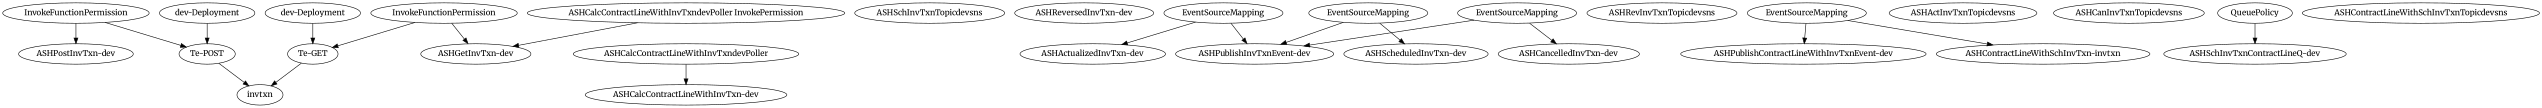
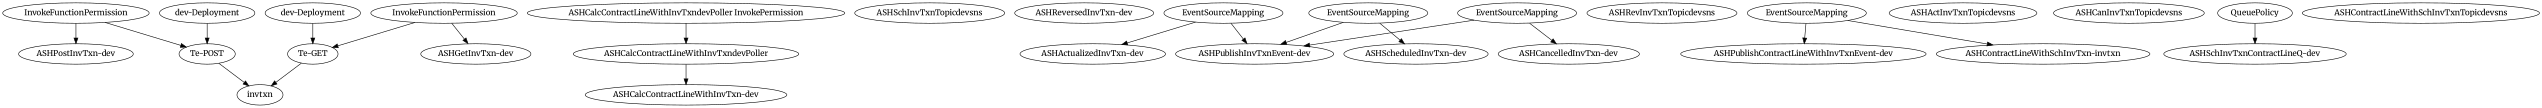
  strict digraph {
    fontname=Merriweather
    node [fontname=Merriweather]
    edge [fontname=Merriweather]
    n1 [label="ASHPostInvTxn-dev" resource="troposphere.awslambda.Function object at 0x0553AF70"]
    n2 [label=ASHCalcContractLineWithInvTxndevPoller resource="troposphere.events.Rule object at 0x0553AAD0"]
    n3 [label="ASHCalcContractLineWithInvTxn-dev" resource="troposphere.awslambda.Function object at 0x0553AA70"]
    n4 [label=ASHSchInvTxnTopicdevsns resource="troposphere.sns.Topic object at 0x054503B0"]
    n5 [label="ASHReversedInvTxn-dev" resource="troposphere.dynamodb.Table object at 0x0553A6F0"]
    n6 [label="ASHCalcContractLineWithInvTxndevPoller InvokePermission" resource="troposphere.awslambda.Permission object at 0x0553AB30"]
    n7 [label="Te-GET" resource="troposphere.apigateway.Method object at 0x0553ADD0"]
    n8 [label=invtxn resource="troposphere.apigateway.Resource object at 0x05450050"]
    n9 [label=EventSourceMapping resource="troposphere.awslambda.EventSourceMapping object at 0x054352F0"]
    n10 [label="ASHActualizedInvTxn-dev" resource="troposphere.dynamodb.Table object at 0x043CC090"]
    n11 [label="ASHPublishInvTxnEvent-dev" resource="troposphere.awslambda.Function object at 0x05450350"]
    n12 [label=InvokeFunctionPermission resource="troposphere.awslambda.Permission object at 0x0553AEF0"]
    n13 [label="ASHGetInvTxn-dev" resource="troposphere.awslambda.Function object at 0x0553ABF0"]
    n14 [label="dev-Deployment" resource="troposphere.apigateway.Deployment object at 0x0553AE10"]
    n15 [label=ASHRevInvTxnTopicdevsns resource="troposphere.sns.Topic object at 0x05450390"]
    n16 [label="ASHPublishContractLineWithInvTxnEvent-dev" resource="troposphere.awslambda.Function object at 0x054502B0"]
    n17 [label=ASHActInvTxnTopicdevsns resource="troposphere.sns.Topic object at 0x0553AFF0"]
    n18 [label=ASHCanInvTxnTopicdevsns resource="troposphere.sns.Topic object at 0x0553A990"]
    n19 [label="ASHContractLineWithSchInvTxn-invtxn" resource="troposphere.dynamodb.Table object at 0x0553A5D0"]
    n20 [label="ASHSchInvTxnContractLineQ-dev" resource="troposphere.sqs.Queue object at 0x054505D0"]
    n21 [label="ASHScheduledInvTxn-dev" resource="troposphere.dynamodb.Table object at 0x0553A970"]
    n22 [label=EventSourceMapping resource="troposphere.awslambda.EventSourceMapping object at 0x0553A9D0"]
    n23 [label="dev-Deployment" resource="troposphere.apigateway.Deployment object at 0x05450130"]
    n24 [label="Te-POST" resource="troposphere.apigateway.Method object at 0x054500F0"]
    n25 [label=QueuePolicy resource="troposphere.sqs.QueuePolicy object at 0x054505B0"]
    n26 [label="ASHCancelledInvTxn-dev" resource="troposphere.dynamodb.Table object at 0x05435590"]
    n27 [label=InvokeFunctionPermission resource="troposphere.awslambda.Permission object at 0x05450210"]
    n28 [label=EventSourceMapping resource="troposphere.awslambda.EventSourceMapping object at 0x0553A630"]
    n29 [label=EventSourceMapping resource="troposphere.awslambda.EventSourceMapping object at 0x054590F0"]
    n30 [label=ASHContractLineWithSchInvTxnTopicdevsns resource="troposphere.sns.Topic object at 0x05450370"]
    n2 -> n3
-   n6 -> n13
+   n6 -> n2
    n7 -> n8
    n9 -> n10
    n9 -> n11
    n12 -> n7
    n12 -> n13
    n14 -> n7
    n22 -> n11
    n22 -> n21
    n23 -> n24
    n24 -> n8
    n25 -> n20
    n27 -> n1
    n27 -> n24
    n28 -> n16
    n28 -> n19
    n29 -> n11
    n29 -> n26
  }
